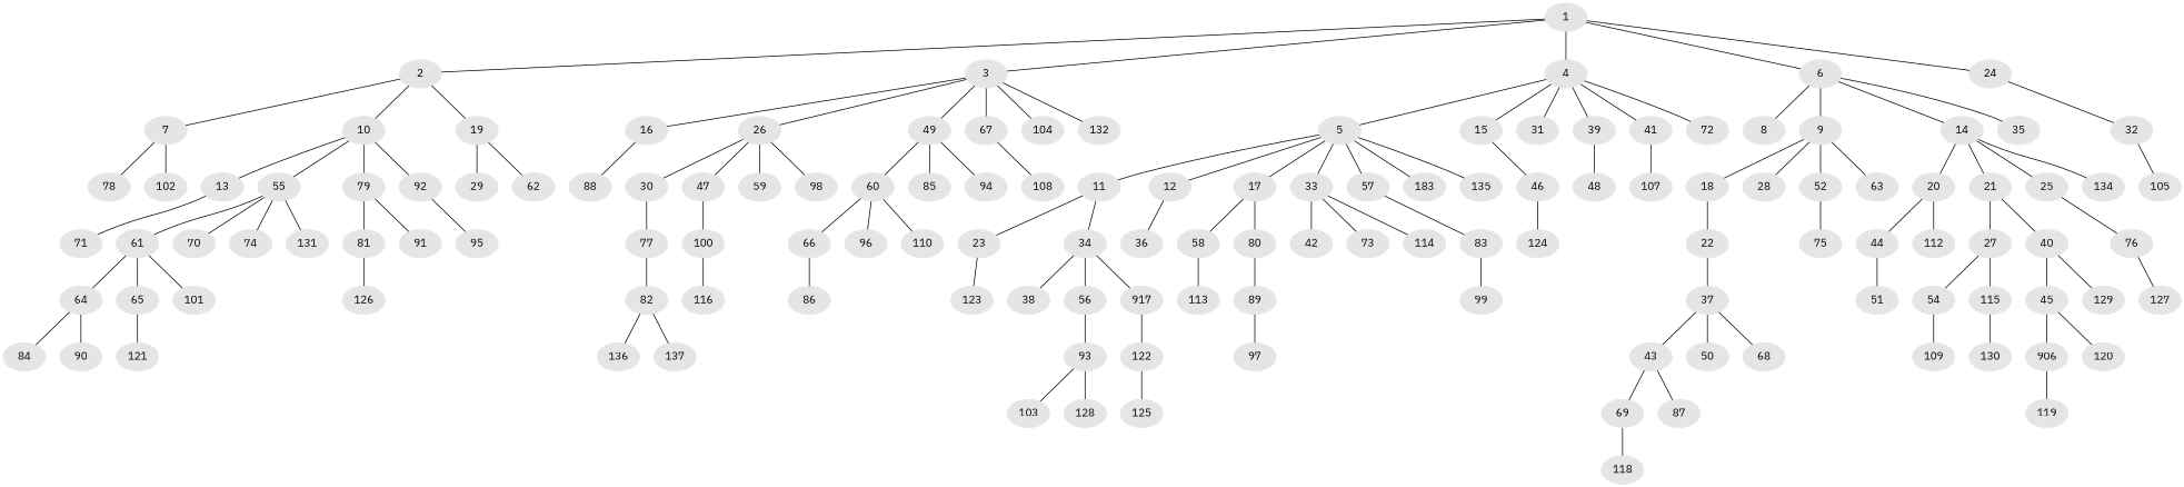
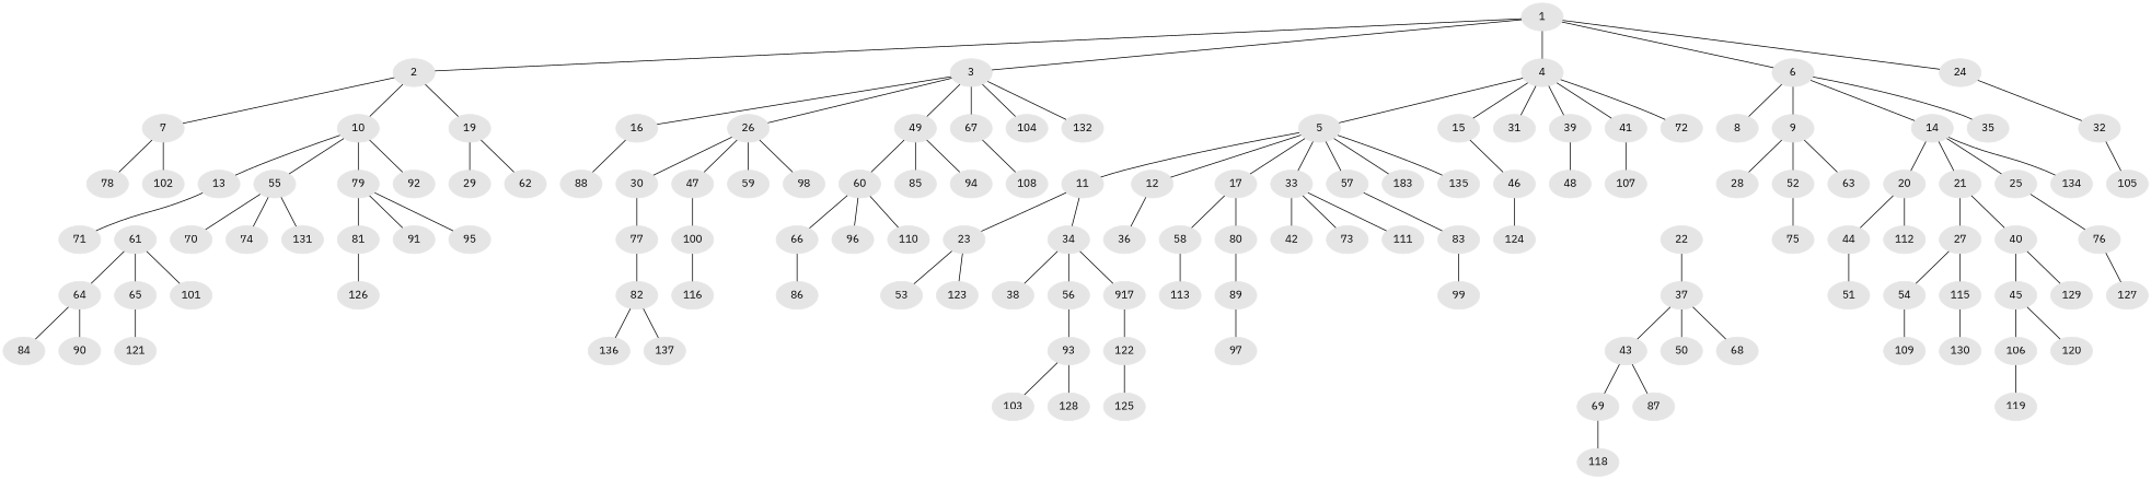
  graph {
    fontname="IBM Plex Sans"
    node [color=gray90 fontname="IBM Plex Sans" style=filled]
    edge [fontname="IBM Plex Sans"]
    1
    2
    3
    4
    6
    24
    7
    10
    19
    16
    26
    49
    67
    104
    132
    5
    15
    31
    39
    41
    72
    8
    9
    14
    35
    32
    78
    102
    13
    55
    79
    92
    29
    62
    88
    30
    47
    59
    98
    60
    85
    94
    108
    11
    12
    17
    33
    57
    n49 [label=183]
    135
    46
    48
    107
    23
    34
    36
    58
    80
    42
    73
-   114
+   114 [label=111]
    83
-   18
    28
    52
    63
    20
    21
    25
    134
    22
    75
    71
    61
    70
    74
    131
    81
    91
    95
+   53
    123
    38
    56
    n85 [label=917]
    44
    112
    27
    40
    76
    124
    113
    89
    37
    51
    54
    115
    45
    129
    43
    50
    68
    105
    127
    77
    100
    109
    130
    82
    93
    122
    69
    87
-   106 [label=906]
+   106
    120
    118
    119
    116
    66
    96
    110
    64
    65
    101
    103
    128
    99
    86
    84
    90
    121
    136
    137
    126
    97
    125
    1 -- 2
    1 -- 3
    1 -- 4
    1 -- 6
    1 -- 24
    2 -- 7
    2 -- 10
    2 -- 19
    3 -- 16
    3 -- 26
    3 -- 49
    3 -- 67
    3 -- 104
    3 -- 132
    4 -- 5
    4 -- 15
    4 -- 31
    4 -- 39
    4 -- 41
    4 -- 72
    6 -- 8
    6 -- 9
    6 -- 14
    6 -- 35
    24 -- 32
    7 -- 78
    7 -- 102
    10 -- 13
    10 -- 55
    10 -- 79
    10 -- 92
    19 -- 29
    19 -- 62
    16 -- 88
    26 -- 30
    26 -- 47
    26 -- 59
    26 -- 98
    49 -- 60
    49 -- 85
    49 -- 94
    67 -- 108
    5 -- 11
    5 -- 12
    5 -- 17
    5 -- 33
    5 -- 57
    5 -- n49
    5 -- 135
    15 -- 46
    39 -- 48
    41 -- 107
-   9 -- 18
    9 -- 28
    9 -- 52
    9 -- 63
    14 -- 20
    14 -- 21
    14 -- 25
    14 -- 134
    32 -- 105
    13 -- 71
-   55 -- 61
    55 -- 70
    55 -- 74
    55 -- 131
    79 -- 81
    79 -- 91
-   92 -- 95
+   79 -- 95
    30 -- 77
    47 -- 100
    60 -- 66
    60 -- 96
    60 -- 110
    11 -- 23
    11 -- 34
    12 -- 36
    17 -- 58
    17 -- 80
    33 -- 42
    33 -- 73
    33 -- 114
    57 -- 83
    46 -- 124
+   23 -- 53
    23 -- 123
    34 -- 38
    34 -- 56
    34 -- n85
    58 -- 113
    80 -- 89
    83 -- 99
-   18 -- 22
    52 -- 75
    20 -- 44
    20 -- 112
    21 -- 27
    21 -- 40
    25 -- 76
    22 -- 37
    61 -- 64
    61 -- 65
    61 -- 101
    81 -- 126
    56 -- 93
    n85 -- 122
    44 -- 51
    27 -- 54
    27 -- 115
    40 -- 45
    40 -- 129
    76 -- 127
    89 -- 97
    37 -- 43
    37 -- 50
    37 -- 68
    54 -- 109
    115 -- 130
    45 -- 106
    45 -- 120
    43 -- 69
    43 -- 87
    77 -- 82
    100 -- 116
    82 -- 136
    82 -- 137
    93 -- 103
    93 -- 128
    122 -- 125
    69 -- 118
    106 -- 119
    66 -- 86
    64 -- 84
    64 -- 90
    65 -- 121
  }
